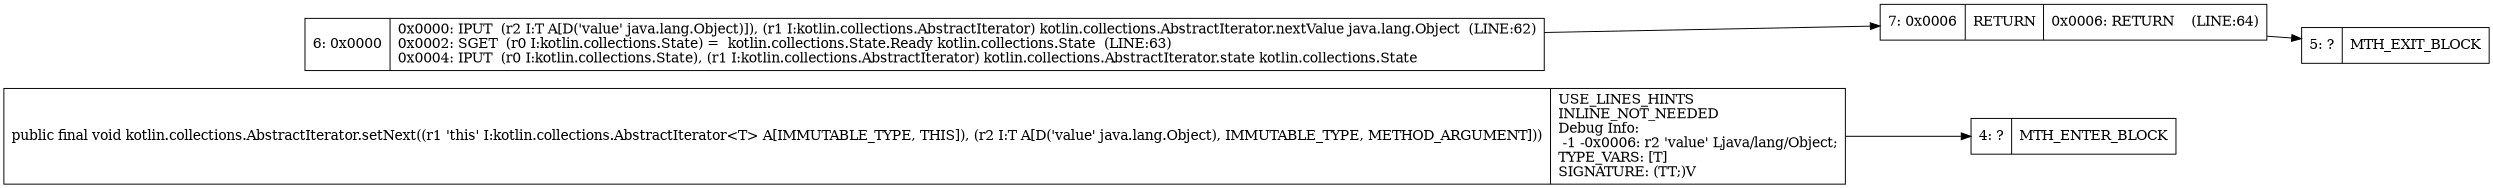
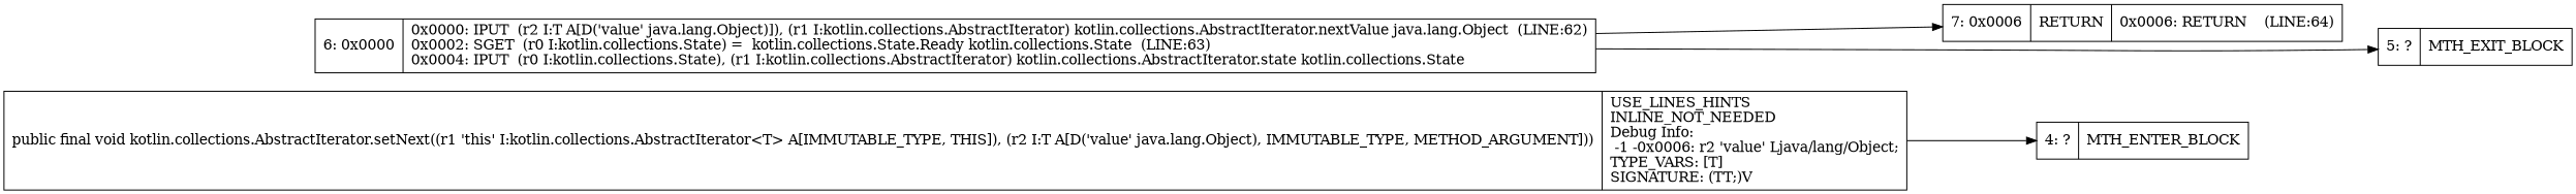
  digraph {
    rankdir=LR
    node [shape=record]
    n1 [label="{4\:\ ?|MTH_ENTER_BLOCK\l}"]
    n2 [label="{6\:\ 0x0000|0x0000: IPUT  (r2 I:T A[D('value' java.lang.Object)]), (r1 I:kotlin.collections.AbstractIterator) kotlin.collections.AbstractIterator.nextValue java.lang.Object  (LINE:62)\l0x0002: SGET  (r0 I:kotlin.collections.State) =  kotlin.collections.State.Ready kotlin.collections.State  (LINE:63)\l0x0004: IPUT  (r0 I:kotlin.collections.State), (r1 I:kotlin.collections.AbstractIterator) kotlin.collections.AbstractIterator.state kotlin.collections.State \l}"]
    n3 [label="{7\:\ 0x0006|RETURN\l|0x0006: RETURN    (LINE:64)\l}"]
    n4 [label="{5\:\ ?|MTH_EXIT_BLOCK\l}"]
    n5 [label="{public final void kotlin.collections.AbstractIterator.setNext((r1 'this' I:kotlin.collections.AbstractIterator\<T\> A[IMMUTABLE_TYPE, THIS]), (r2 I:T A[D('value' java.lang.Object), IMMUTABLE_TYPE, METHOD_ARGUMENT]))  | USE_LINES_HINTS\lINLINE_NOT_NEEDED\lDebug Info:\l  \-1 \-0x0006: r2 'value' Ljava\/lang\/Object;\lTYPE_VARS: [T]\lSIGNATURE: (TT;)V\l}"]
    n2 -> n3
-   n3 -> n4
+   n2 -> n4
    n5 -> n1
  }
